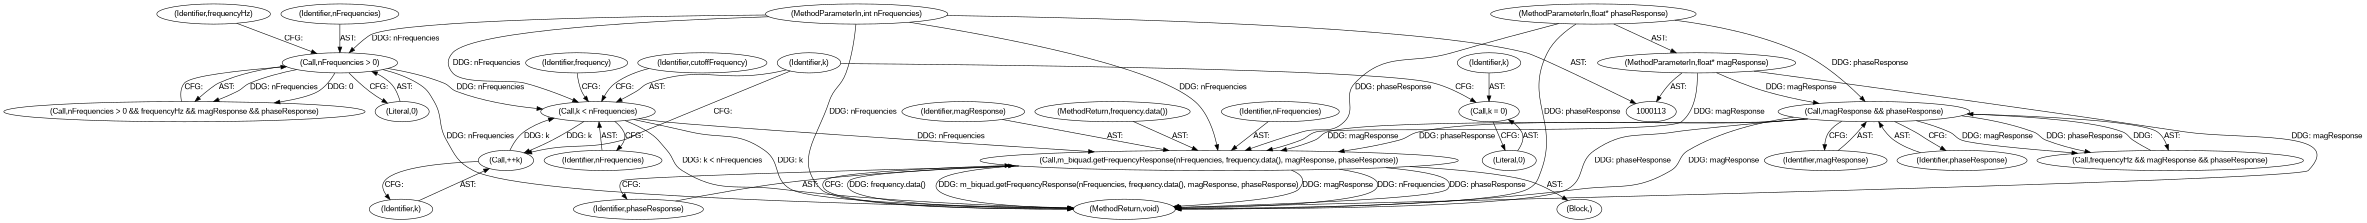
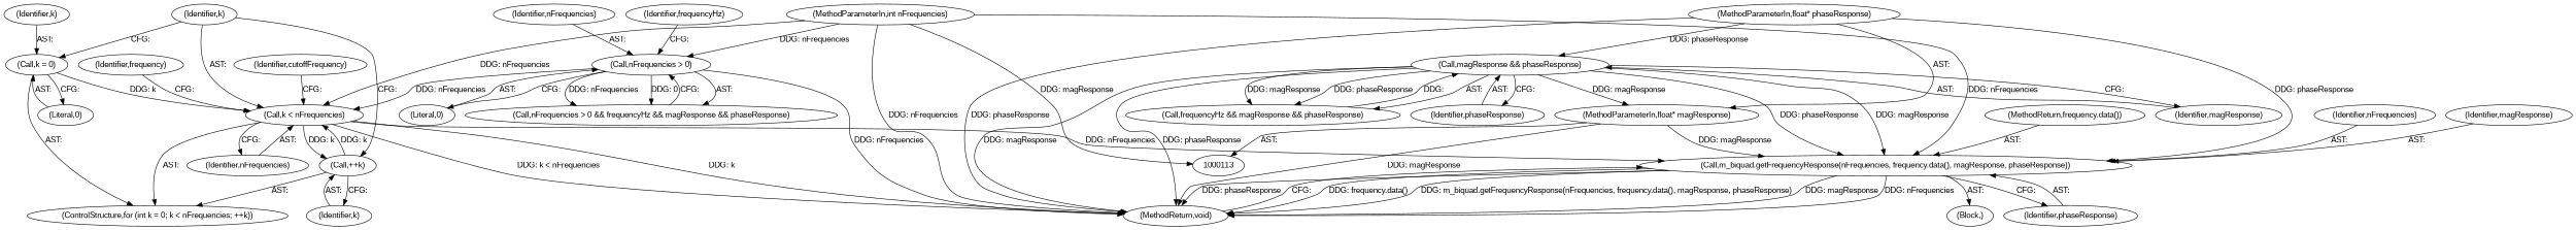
  digraph {
    fontname="Liberation Sans"
    node [fontname="Liberation Sans"]
    edge [fontname="Liberation Sans"]
    n1 [label="(Call,m_biquad.getFrequencyResponse(nFrequencies, frequency.data(), magResponse, phaseResponse))"]
    n2 [label="(Block,)"]
    n3 [label="(MethodReturn,void)"]
    n4 [label="(Identifier,phaseResponse)"]
    n5 [label="(Call,k < nFrequencies)"]
    n6 [label="(Call,++k)"]
    n7 [label="(Identifier,nFrequencies)"]
+   n8 [label="(ControlStructure,for (int k = 0; k < nFrequencies; ++k))"]
    n9 [label="(Identifier,k)"]
    n10 [label="(Call,k = 0)"]
    n11 [label="(Literal,0)"]
    n12 [label="(Call,nFrequencies > 0)"]
    n13 [label="(Call,nFrequencies > 0 && frequencyHz && magResponse && phaseResponse)"]
    n14 [label="(Literal,0)"]
    n15 [label="(MethodParameterIn,int nFrequencies)"]
    1000113
    n17 [label="(Call,magResponse && phaseResponse)"]
    n18 [label="(Identifier,magResponse)"]
    n19 [label="(Call,frequencyHz && magResponse && phaseResponse)"]
    n20 [label="(Identifier,phaseResponse)"]
    n21 [label="(MethodParameterIn,float* magResponse)"]
    n22 [label="(MethodParameterIn,float* phaseResponse)"]
    n23 [label="(Identifier,k)"]
    n24 [label="(Identifier,frequencyHz)"]
    n25 [label="(Identifier,k)"]
    n26 [label="(Identifier,nFrequencies)"]
    n27 [label="(Identifier,cutoffFrequency)"]
    n28 [label="(Identifier,frequency)"]
    n29 [label="(Identifier,magResponse)"]
    n30 [label="(Identifier,nFrequencies)"]
    n31 [label="(MethodReturn,frequency.data())"]
    n1 -> n2 [label="AST: "]
    n1 -> n3 [label="DDG: frequency.data()"]
    n1 -> n3 [label="DDG: m_biquad.getFrequencyResponse(nFrequencies, frequency.data(), magResponse, phaseResponse)"]
    n1 -> n3 [label="DDG: magResponse"]
    n1 -> n3 [label="DDG: nFrequencies"]
    n1 -> n3 [label="DDG: phaseResponse"]
    n1 -> n4 [label="CFG: "]
    n3 -> n1 [label="CFG: "]
    n4 -> n1 [label="AST: "]
    n5 -> n1 [label="DDG: nFrequencies"]
    n5 -> n3 [label="DDG: k"]
    n5 -> n3 [label="DDG: k < nFrequencies"]
    n5 -> n6 [label="DDG: k"]
    n5 -> n7 [label="CFG: "]
+   n5 -> n8 [label="AST: "]
    n6 -> n5 [label="DDG: k"]
+   n6 -> n8 [label="AST: "]
    n6 -> n9 [label="CFG: "]
    n7 -> n5 [label="AST: "]
    n9 -> n6 [label="AST: "]
+   n10 -> n5 [label="DDG: k"]
+   n10 -> n8 [label="AST: "]
    n10 -> n11 [label="CFG: "]
    n11 -> n10 [label="AST: "]
    n12 -> n3 [label="DDG: nFrequencies"]
    n12 -> n5 [label="DDG: nFrequencies"]
    n12 -> n13 [label="AST: "]
    n12 -> n13 [label="DDG: nFrequencies"]
    n12 -> n13 [label="DDG: 0"]
    n12 -> n14 [label="CFG: "]
    n13 -> n12 [label="CFG: "]
    n14 -> n12 [label="AST: "]
    n15 -> n1 [label="DDG: nFrequencies"]
    n15 -> n3 [label="DDG: nFrequencies"]
    n15 -> n5 [label="DDG: nFrequencies"]
    n15 -> n12 [label="DDG: nFrequencies"]
-   n15 -> 1000113 [label="AST: "]
+   n15 -> 1000113 [label="DDG: magResponse"]
    n17 -> n1 [label="DDG: magResponse"]
    n17 -> n1 [label="DDG: phaseResponse"]
    n17 -> n3 [label="DDG: phaseResponse"]
    n17 -> n3 [label="DDG: magResponse"]
    n17 -> n18 [label="CFG: "]
    n17 -> n19 [label="AST: "]
    n17 -> n19 [label="DDG: magResponse"]
    n17 -> n19 [label="DDG: phaseResponse"]
    n17 -> n20 [label="CFG: "]
    n18 -> n17 [label="AST: "]
    n19 -> n17 [label="DDG: "]
    n20 -> n17 [label="AST: "]
    n21 -> n1 [label="DDG: magResponse"]
    n21 -> n3 [label="DDG: magResponse"]
    n21 -> 1000113 [label="AST: "]
-   n21 -> n17 [label="DDG: magResponse"]
+   n17 -> n21 [label="DDG: magResponse"]
    n22 -> n1 [label="DDG: phaseResponse"]
    n22 -> n3 [label="DDG: phaseResponse"]
    n22 -> n17 [label="DDG: phaseResponse"]
    n22 -> n21 [label="AST: "]
    n23 -> n10 [label="AST: "]
    n24 -> n12 [label="CFG: "]
    n25 -> n5 [label="AST: "]
    n25 -> n6 [label="CFG: "]
    n25 -> n10 [label="CFG: "]
    n26 -> n1 [label="AST: "]
    n27 -> n5 [label="CFG: "]
    n28 -> n5 [label="CFG: "]
    n29 -> n1 [label="AST: "]
    n30 -> n12 [label="AST: "]
    n31 -> n1 [label="AST: "]
  }
